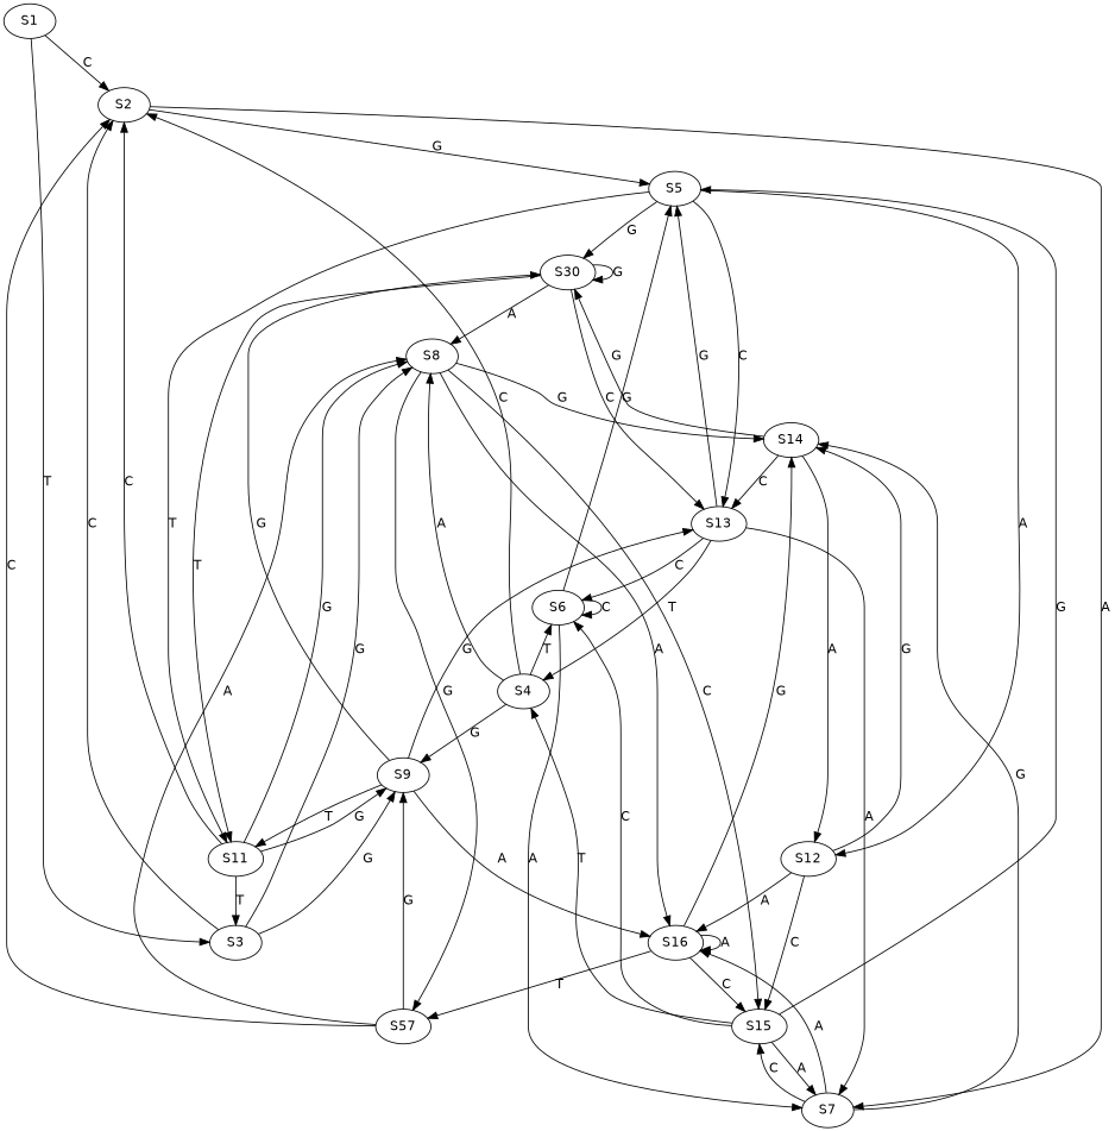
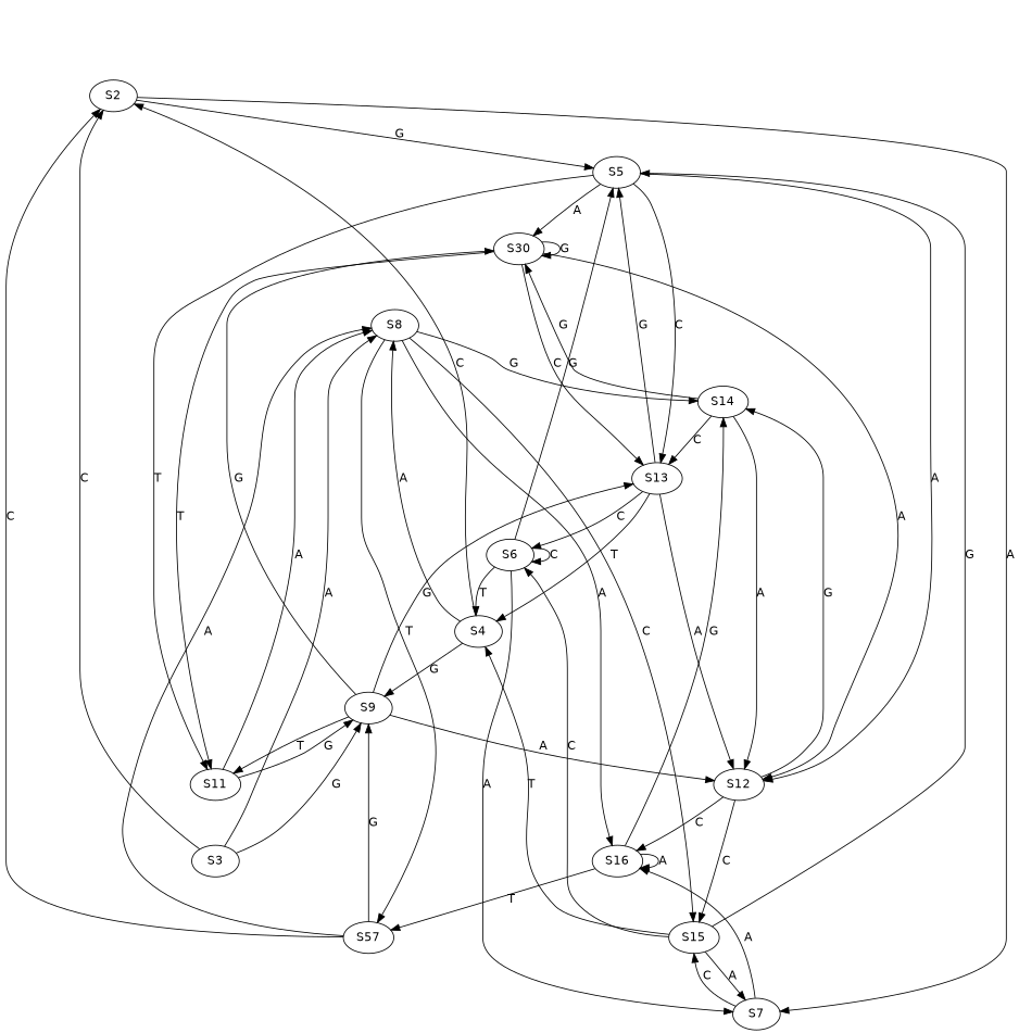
  strict digraph {
    fontname="DejaVu Sans"
    node [fontname="DejaVu Sans"]
    edge [fontname="DejaVu Sans"]
-   S1
    S2
    S3
    S5
    S7
    S8
    S9
    S4
    n9 [label=S30]
    S11
    S12
    S13
    S6
    S14
    S15
    S16
    n17 [label=S57]
-   S1 -> S2 [label=C]
-   S1 -> S3 [label=T]
    S2 -> S5 [label=G]
    S2 -> S7 [label=A]
    S3 -> S2 [label=C]
-   S3 -> S8 [label=G]
+   S3 -> S8 [label=A]
    S3 -> S9 [label=G]
-   S5 -> n9 [label=G]
+   S5 -> n9 [label=A]
    S5 -> S11 [label=T]
    S5 -> S12 [label=A]
    S5 -> S13 [label=C]
-   S7 -> S14 [label=G]
    S7 -> S15 [label=C]
    S7 -> S16 [label=A]
    S8 -> S14 [label=G]
    S8 -> S15 [label=C]
    S8 -> S16 [label=A]
-   S8 -> n17 [label=G]
+   S8 -> n17 [label=T]
    S9 -> n9 [label=G]
    S9 -> S11 [label=T]
-   S9 -> S16 [label=A]
+   S9 -> S12 [label=A]
    S9 -> S13 [label=G]
    S4 -> S2 [label=C]
    S4 -> S8 [label=A]
    S4 -> S9 [label=G]
    n9 -> n9 [label=G]
    n9 -> S11 [label=T]
-   n9 -> S8 [label=A]
+   n9 -> S12 [label=A]
    n9 -> S13 [label=C]
-   S11 -> S2 [label=C]
-   S11 -> S3 [label=T]
-   S11 -> S8 [label=G]
+   S11 -> S8 [label=A]
    S11 -> S9 [label=G]
    S12 -> S14 [label=G]
    S12 -> S15 [label=C]
-   S12 -> S16 [label=A]
+   S12 -> S16 [label=C]
    S13 -> S5 [label=G]
-   S13 -> S7 [label=A]
+   S13 -> S12 [label=A]
    S13 -> S4 [label=T]
    S13 -> S6 [label=C]
    S6 -> S5 [label=G]
    S6 -> S7 [label=A]
-   S4 -> S6 [label=T]
+   S6 -> S4 [label=T]
    S6 -> S6 [label=C]
    S14 -> n9 [label=G]
    S14 -> S12 [label=A]
    S14 -> S13 [label=C]
    S15 -> S5 [label=G]
    S15 -> S7 [label=A]
    S15 -> S4 [label=T]
    S15 -> S6 [label=C]
    S16 -> S14 [label=G]
-   S16 -> S15 [label=C]
    S16 -> S16 [label=A]
    S16 -> n17 [label=T]
    n17 -> S2 [label=C]
    n17 -> S8 [label=A]
    n17 -> S9 [label=G]
  }
